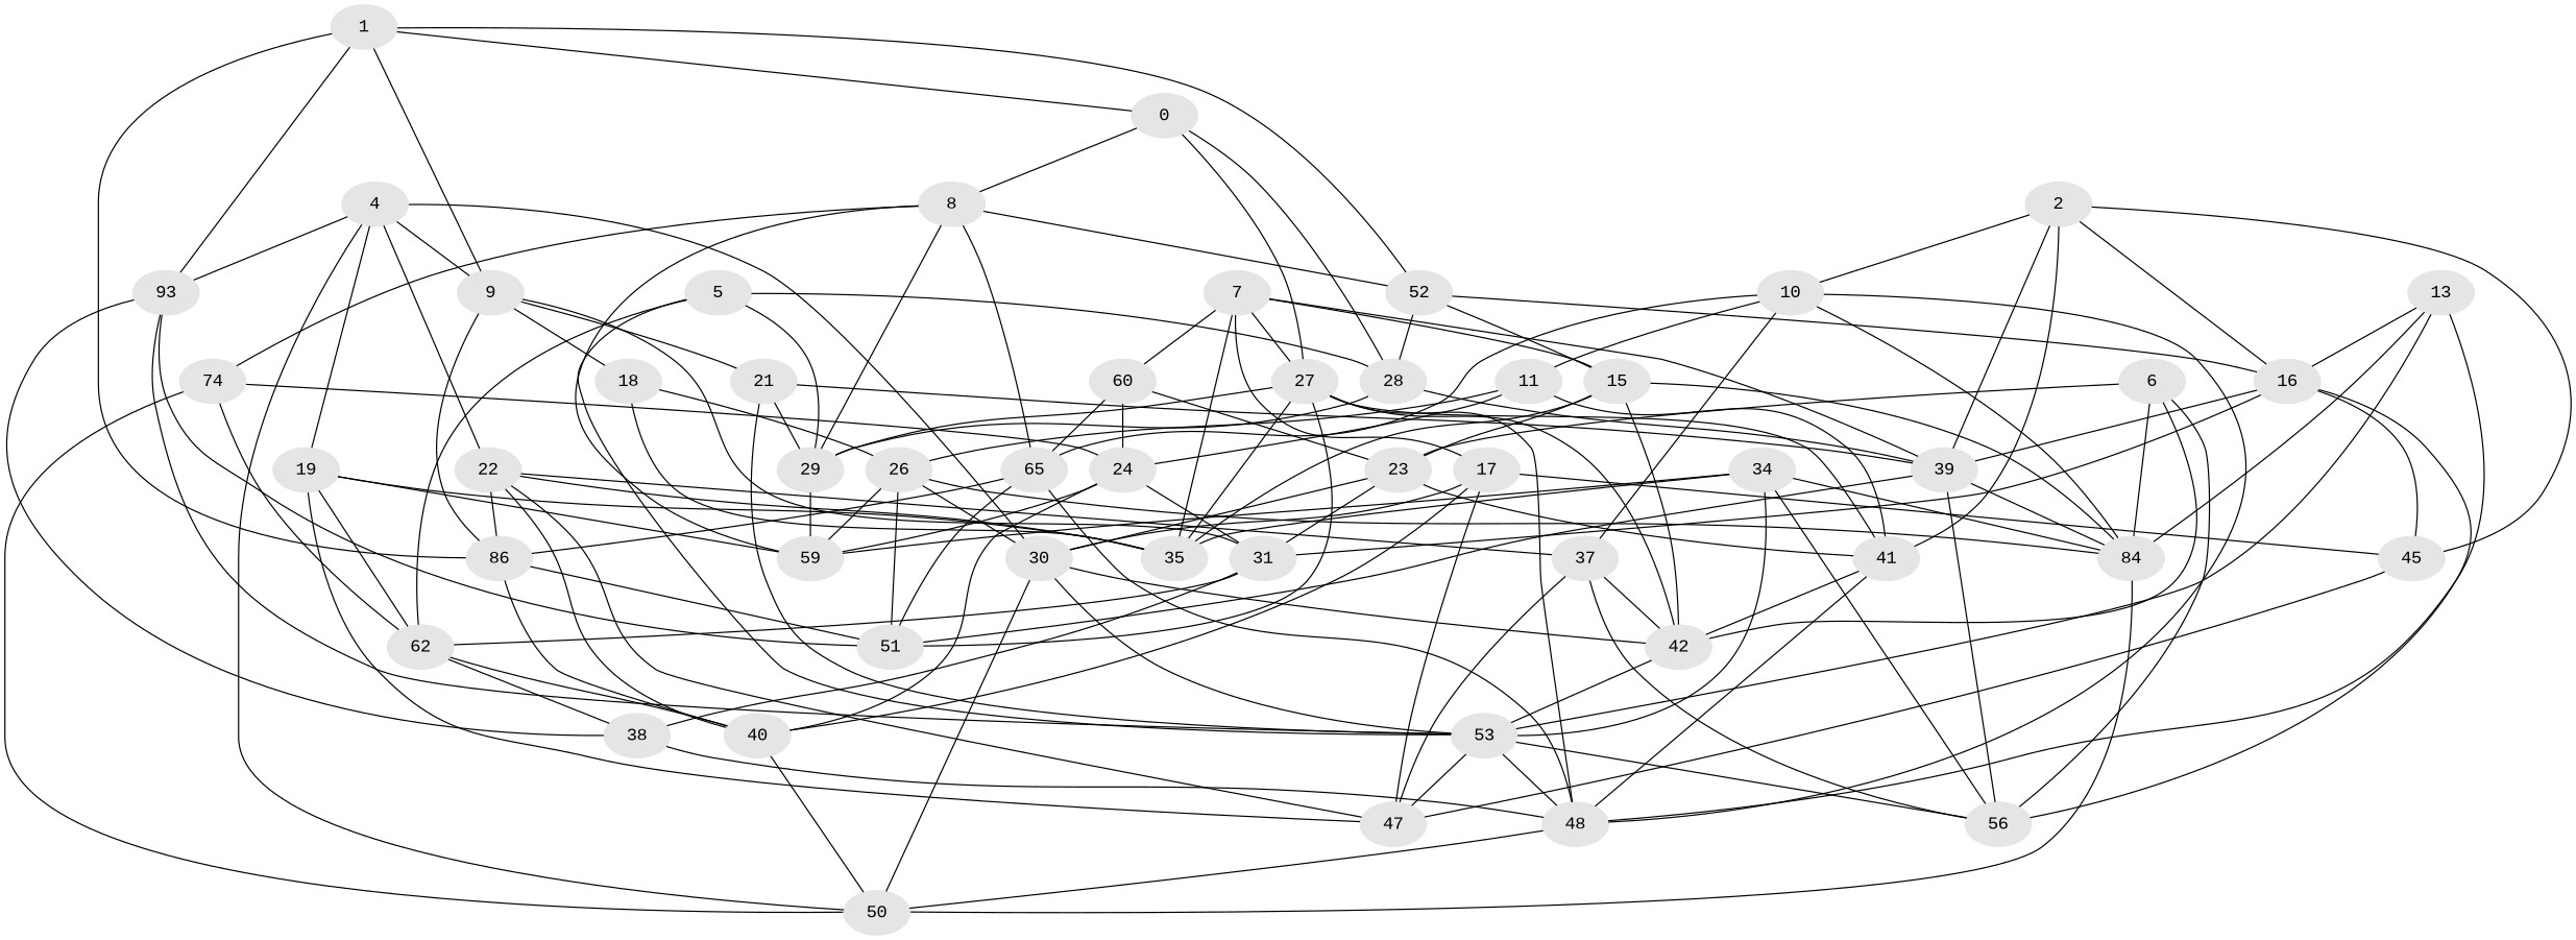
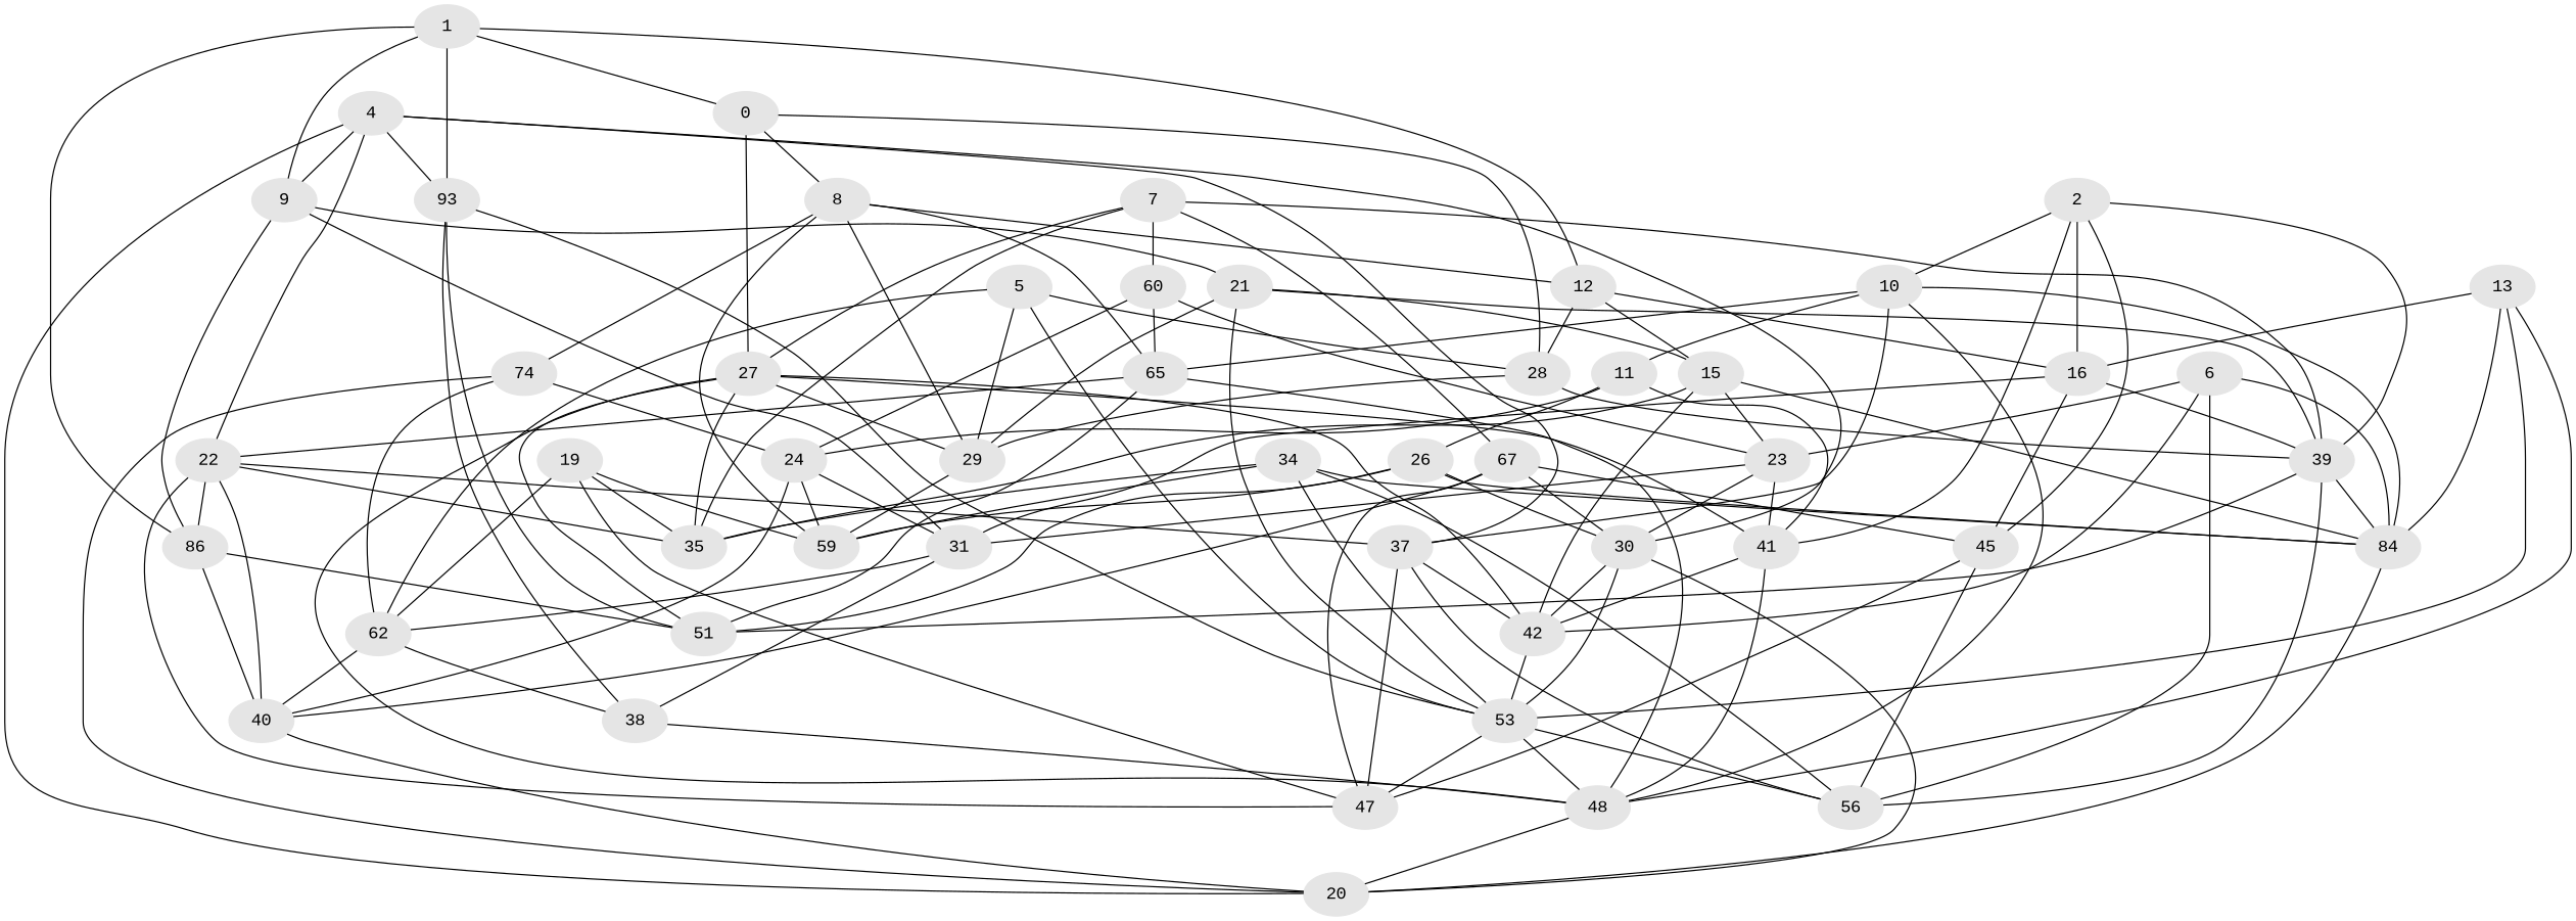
  graph {
    fontname="Liberation Mono"
    node [color=gray90 fontname="Liberation Mono" style=filled]
    edge [fontname="Liberation Mono" weight=1.0]
    n1 [label=0]
    1
    9
-   12 [label=52]
+   12
    n5 [label=93]
    n6 [label=86]
    8
    27
    28
-   18
    21
    31
    16
    15
    n15 [label=53]
    51
    38
    40
    2
    10
    41
    45
    39
    37
    n25 [label=84]
    n26 [label=65]
    11
    48
    42
    n30 [label=56]
    47
    29
    n33 [label=74]
    n34 [label=59]
    35
    4
    22
    30
-   50
+   50 [label=20]
    5
    n41 [label=62]
    6
    23
    7
-   17
+   17 [label=67]
    n46 [label=60]
    24
    26
    13
    19
    34
    n1 -- 8
    n1 -- 27
    n1 -- 28
    1 -- n1
    1 -- 9
    1 -- 12
    1 -- n5 [weight=2.0]
    1 -- n6
    9 -- n6
-   9 -- 18
    9 -- 21
    9 -- 31
    12 -- 28
    12 -- 16
    12 -- 15
    n5 -- n15
    n5 -- 51
    n5 -- 38
    n6 -- 51
    n6 -- 40
    8 -- 12
    8 -- n26
    8 -- 29
    8 -- n33
    8 -- n34
    27 -- 51
    27 -- 41
    27 -- 48
    27 -- 42
    27 -- 29
    27 -- 35
    28 -- 39
    28 -- 29
-   18 -- 35
-   18 -- 26
    21 -- n15
    21 -- 39
    21 -- 29
    31 -- 38
    31 -- n41
    16 -- 31
    16 -- 45
    16 -- 39
    15 -- n25
    15 -- 42
    15 -- 35
    15 -- 23
    n15 -- 48
    n15 -- n30
    n15 -- 47
    38 -- 48
    40 -- 50
    2 -- 16
    2 -- 10
    2 -- 41
    2 -- 45
    2 -- 39
    10 -- 37
    10 -- n25
    10 -- n26
    10 -- 11
    10 -- 48
    41 -- 48
    41 -- 42
-   16 -- n30
+   45 -- n30
    45 -- 47
    39 -- 51
    39 -- n25
    39 -- n30
    37 -- 42
    37 -- n30
    37 -- 47
    n25 -- 50
-   n26 -- n6
+   n26 -- 22
    n26 -- 51
    n26 -- 48
    11 -- 41
    11 -- 24
    11 -- 26
    48 -- 50
    42 -- n15
    29 -- n34
    n33 -- 50
    n33 -- n41
    n33 -- 24
    4 -- 9
    4 -- n5
-   4 -- 19
+   4 -- 37
    4 -- 22
    4 -- 30
    4 -- 50
    22 -- n6
    22 -- 40
    22 -- 37
    22 -- 47
    22 -- 35
    30 -- n15
    30 -- 42
    30 -- 50
    5 -- 28
    5 -- n15
    5 -- 29
    5 -- n41
    n41 -- 38
    n41 -- 40
    6 -- n25
    6 -- 42
    6 -- n30
    6 -- 23
    23 -- 31
    23 -- 41
    23 -- 30
    7 -- 27
-   7 -- 15
+   21 -- 15
    7 -- 39
    7 -- 35
    7 -- 17
    7 -- n46
    17 -- 40
    17 -- 45
    17 -- 47
    17 -- 30
    n46 -- n26
    n46 -- 23
    n46 -- 24
    24 -- 31
    24 -- 40
    24 -- n34
    26 -- 51
    26 -- n25
    26 -- n34
    26 -- 30
    13 -- 16
    13 -- n15
    13 -- n25
    13 -- 48
    19 -- 47
    19 -- n34
    19 -- 35
    19 -- n41
    34 -- n15
    34 -- n25
    34 -- n30
    34 -- n34
    34 -- 35
  }
